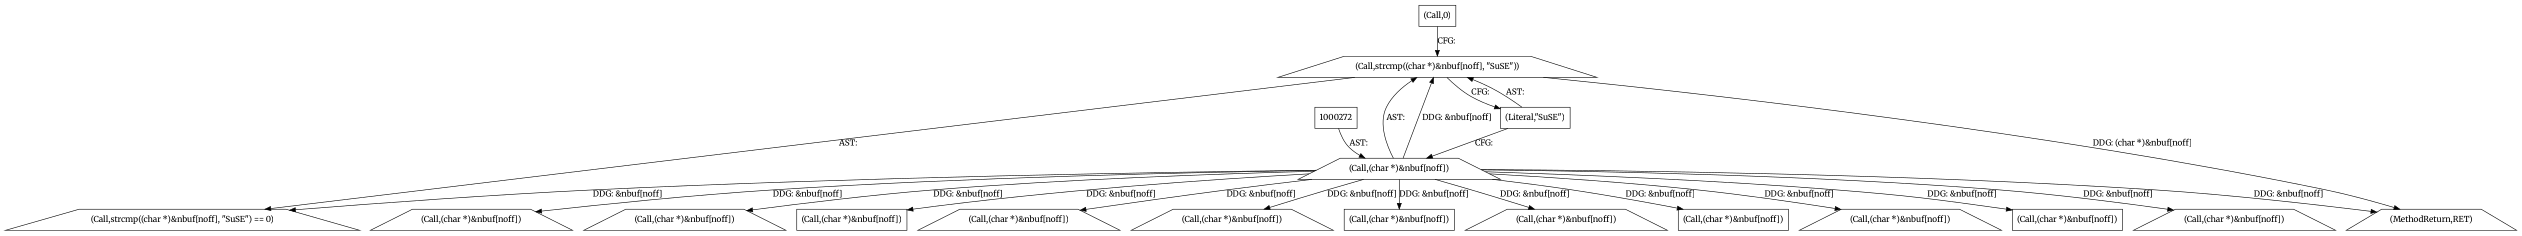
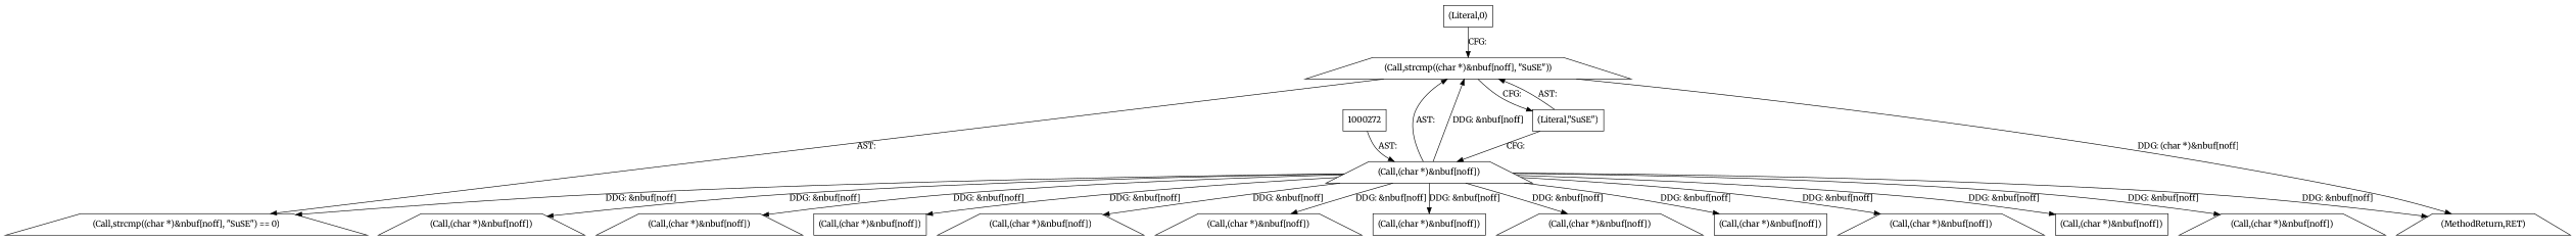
  digraph {
    fontname=Merriweather
    node [fontname=Merriweather shape=trapezium]
    edge [fontname=Merriweather]
    n1 [label="(Call,strcmp((char *)&nbuf[noff], \"SuSE\"))"]
    n2 [label="(Call,strcmp((char *)&nbuf[noff], \"SuSE\") == 0)"]
    n3 [label="(Literal,\"SuSE\")" shape=box]
    n4 [label="(MethodReturn,RET)"]
    n5 [label="(Call,(char *)&nbuf[noff])"]
    n6 [label="(Call,(char *)&nbuf[noff])"]
    n7 [label="(Call,(char *)&nbuf[noff])"]
    n8 [label="(Call,(char *)&nbuf[noff])" shape=box]
    n9 [label="(Call,(char *)&nbuf[noff])"]
    n10 [label="(Call,(char *)&nbuf[noff])"]
    n11 [label="(Call,(char *)&nbuf[noff])" shape=box]
    n12 [label="(Call,(char *)&nbuf[noff])"]
    n13 [label="(Call,(char *)&nbuf[noff])" shape=box]
    n14 [label="(Call,(char *)&nbuf[noff])"]
    n15 [label="(Call,(char *)&nbuf[noff])" shape=box]
    n16 [label="(Call,(char *)&nbuf[noff])"]
-   n17 [label="(Call,0)" shape=box]
+   n17 [label="(Literal,0)" shape=box]
    1000272 [shape=box]
    n1 -> n2 [label="AST: "]
    n1 -> n3 [label="CFG: "]
    n1 -> n4 [label="DDG: (char *)&nbuf[noff]"]
    n3 -> n1 [label="AST: "]
    n3 -> n5 [label="CFG: "]
    n5 -> n1 [label="AST: "]
    n5 -> n1 [label="DDG: &nbuf[noff]"]
    n5 -> n2 [label="DDG: &nbuf[noff]"]
    n5 -> n4 [label="DDG: &nbuf[noff]"]
    n5 -> n6 [label="DDG: &nbuf[noff]"]
    n5 -> n7 [label="DDG: &nbuf[noff]"]
    n5 -> n8 [label="DDG: &nbuf[noff]"]
    n5 -> n9 [label="DDG: &nbuf[noff]"]
    n5 -> n10 [label="DDG: &nbuf[noff]"]
    n5 -> n11 [label="DDG: &nbuf[noff]"]
    n5 -> n12 [label="DDG: &nbuf[noff]"]
    n5 -> n13 [label="DDG: &nbuf[noff]"]
    n5 -> n14 [label="DDG: &nbuf[noff]"]
    n5 -> n15 [label="DDG: &nbuf[noff]"]
    n5 -> n16 [label="DDG: &nbuf[noff]"]
    n17 -> n1 [label="CFG: "]
    1000272 -> n5 [label="AST: "]
  }
